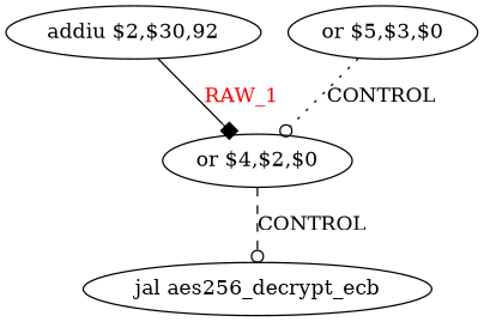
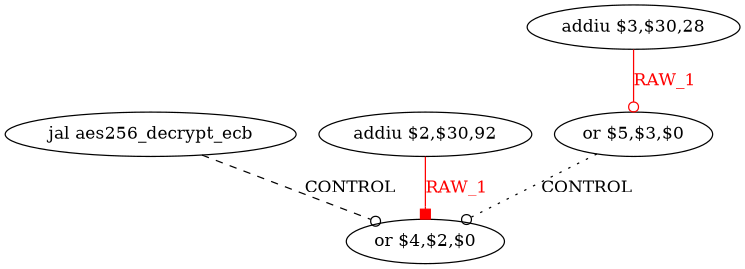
  digraph {
    node [shape=ellipse]
    edge [arrowhead=odot style=solid]
    n1 [label="jal aes256_decrypt_ecb"]
    n2 [label="addiu $2,$30,92"]
    n3 [label="or $4,$2,$0"]
+   n4 [label="addiu $3,$30,28"]
    n5 [label="or $5,$3,$0"]
-   n2 -> n3 [arrowhead=box color=black fontcolor=red label=RAW_1]
-   n3 -> n1 [label=CONTROL style=dashed]
+   n2 -> n3 [arrowhead=box color=red fontcolor=red label=RAW_1]
+   n1 -> n3 [label=CONTROL style=dashed]
+   n4 -> n5 [color=red fontcolor=red label=RAW_1]
    n5 -> n3 [label=CONTROL style=dotted]
  }
